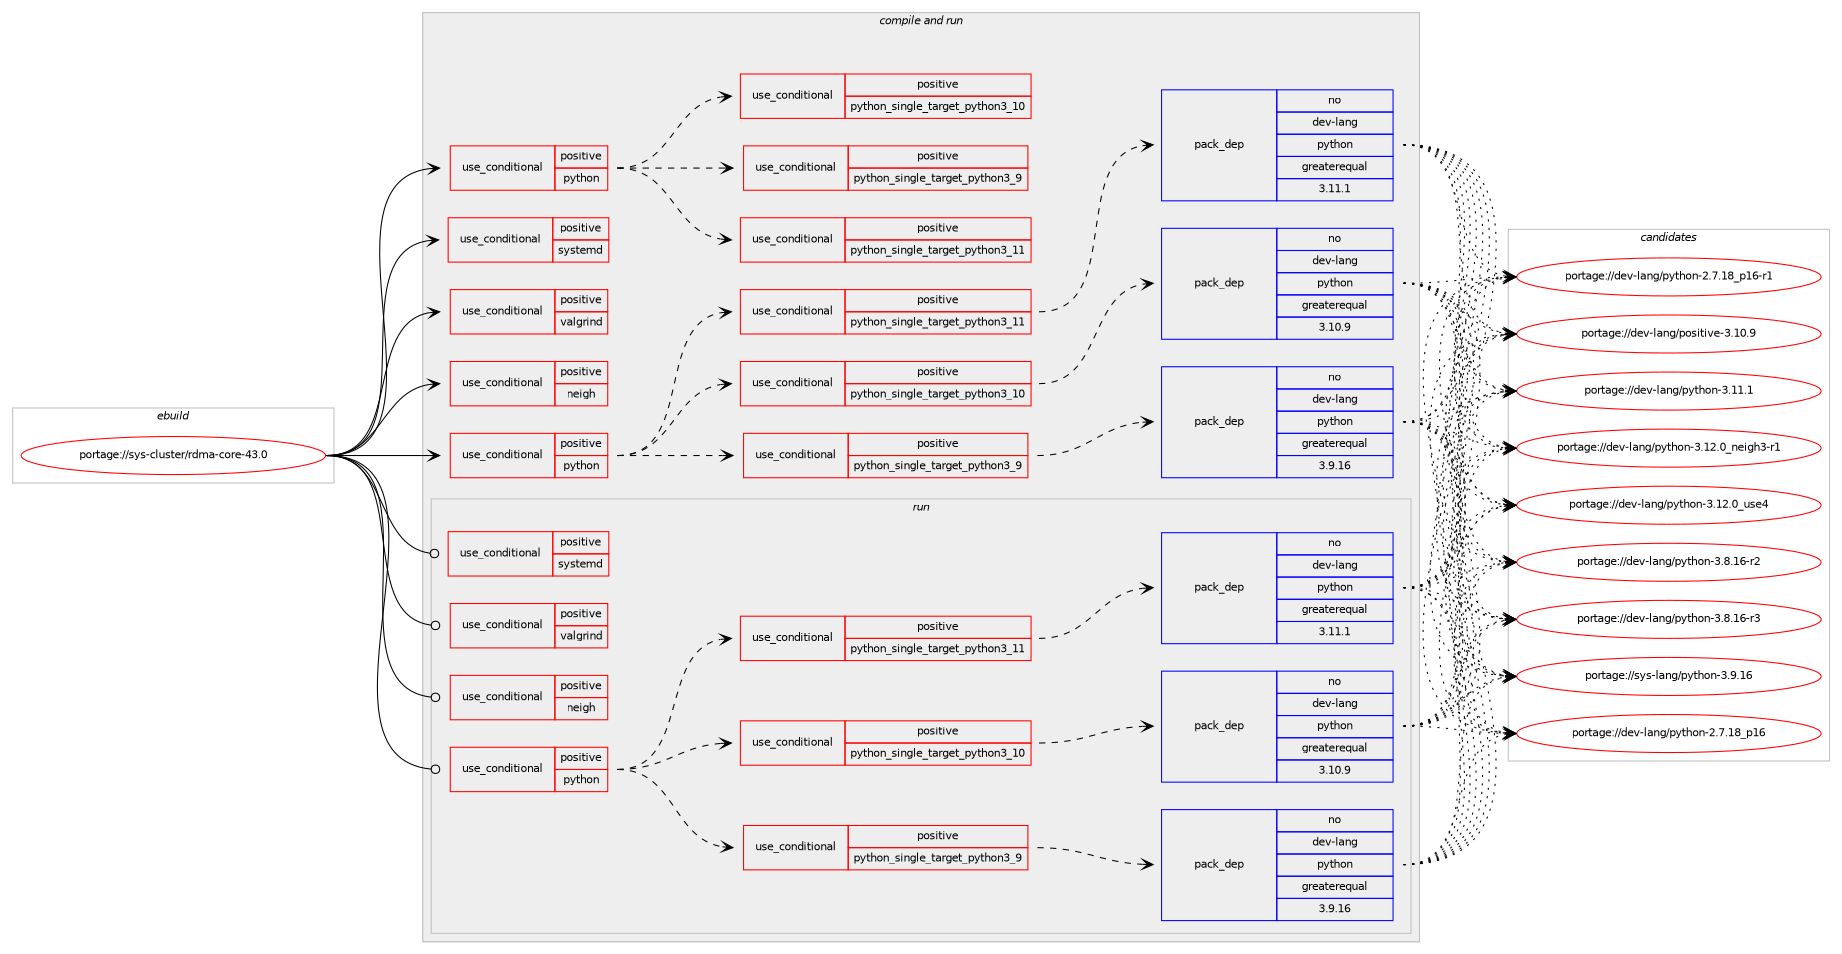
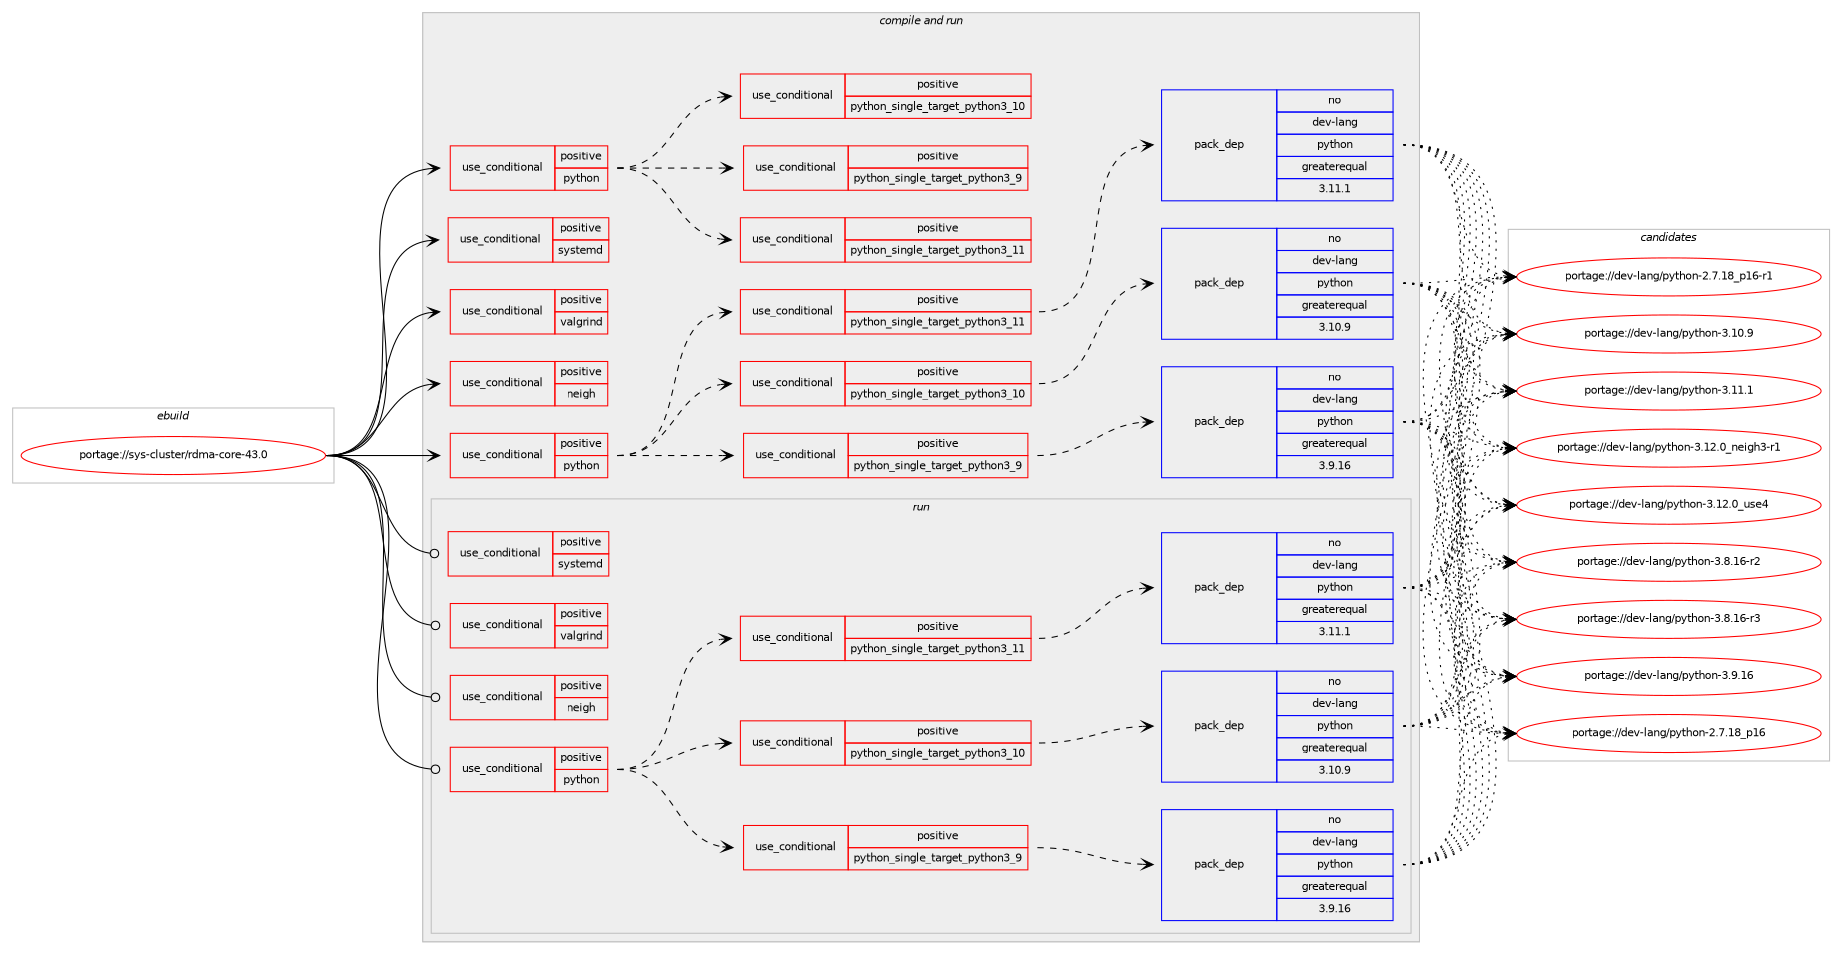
  digraph {
    compound=true
    concentrate=true
    fontname=Helvetica
    fontsize=10
    newrank=true
    rankdir=LR
    ranksep=1.5
    node [color=red fontname=Helvetica fontsize=10 shape=none]
    edge [arrowhead=vee headport=w style=dotted tailport=e weight=100]
    n1 [label="portage://sys-cluster/rdma-core-43.0" width=4 shape=""]
    n2 [label=<<TABLE BORDER="0" CELLBORDER="1" CELLSPACING="0" CELLPADDING="4"><TR><TD ROWSPAN="3" CELLPADDING="10">use_conditional</TD></TR><TR><TD>positive</TD></TR><TR><TD>neigh</TD></TR></TABLE>>]
    n3 [color=blue label=<<TABLE BORDER="0" CELLBORDER="1" CELLSPACING="0" CELLPADDING="4" WIDTH="220"><TR><TD ROWSPAN="6" CELLPADDING="30">pack_dep</TD></TR><TR><TD WIDTH="110">no</TD></TR><TR><TD>dev-lang</TD></TR><TR><TD>python</TD></TR><TR><TD>greaterequal</TD></TR><TR><TD>3.9.16</TD></TR></TABLE>>]
    n4 [label=<<TABLE BORDER="0" CELLBORDER="1" CELLSPACING="0" CELLPADDING="4"><TR><TD ROWSPAN="3" CELLPADDING="10">use_conditional</TD></TR><TR><TD>positive</TD></TR><TR><TD>python_single_target_python3_9</TD></TR></TABLE>>]
    n5 [color=blue label=<<TABLE BORDER="0" CELLBORDER="1" CELLSPACING="0" CELLPADDING="4" WIDTH="220"><TR><TD ROWSPAN="6" CELLPADDING="30">pack_dep</TD></TR><TR><TD WIDTH="110">no</TD></TR><TR><TD>dev-lang</TD></TR><TR><TD>python</TD></TR><TR><TD>greaterequal</TD></TR><TR><TD>3.10.9</TD></TR></TABLE>>]
    n6 [label=<<TABLE BORDER="0" CELLBORDER="1" CELLSPACING="0" CELLPADDING="4"><TR><TD ROWSPAN="3" CELLPADDING="10">use_conditional</TD></TR><TR><TD>positive</TD></TR><TR><TD>python_single_target_python3_10</TD></TR></TABLE>>]
    n7 [color=blue label=<<TABLE BORDER="0" CELLBORDER="1" CELLSPACING="0" CELLPADDING="4" WIDTH="220"><TR><TD ROWSPAN="6" CELLPADDING="30">pack_dep</TD></TR><TR><TD WIDTH="110">no</TD></TR><TR><TD>dev-lang</TD></TR><TR><TD>python</TD></TR><TR><TD>greaterequal</TD></TR><TR><TD>3.11.1</TD></TR></TABLE>>]
    n8 [label=<<TABLE BORDER="0" CELLBORDER="1" CELLSPACING="0" CELLPADDING="4"><TR><TD ROWSPAN="3" CELLPADDING="10">use_conditional</TD></TR><TR><TD>positive</TD></TR><TR><TD>python_single_target_python3_11</TD></TR></TABLE>>]
    n9 [label=<<TABLE BORDER="0" CELLBORDER="1" CELLSPACING="0" CELLPADDING="4"><TR><TD ROWSPAN="3" CELLPADDING="10">use_conditional</TD></TR><TR><TD>positive</TD></TR><TR><TD>python</TD></TR></TABLE>>]
    n10 [label=<<TABLE BORDER="0" CELLBORDER="1" CELLSPACING="0" CELLPADDING="4"><TR><TD ROWSPAN="3" CELLPADDING="10">use_conditional</TD></TR><TR><TD>positive</TD></TR><TR><TD>python_single_target_python3_11</TD></TR></TABLE>>]
    n11 [label=<<TABLE BORDER="0" CELLBORDER="1" CELLSPACING="0" CELLPADDING="4"><TR><TD ROWSPAN="3" CELLPADDING="10">use_conditional</TD></TR><TR><TD>positive</TD></TR><TR><TD>python_single_target_python3_9</TD></TR></TABLE>>]
    n12 [label=<<TABLE BORDER="0" CELLBORDER="1" CELLSPACING="0" CELLPADDING="4"><TR><TD ROWSPAN="3" CELLPADDING="10">use_conditional</TD></TR><TR><TD>positive</TD></TR><TR><TD>python_single_target_python3_10</TD></TR></TABLE>>]
    n13 [label=<<TABLE BORDER="0" CELLBORDER="1" CELLSPACING="0" CELLPADDING="4"><TR><TD ROWSPAN="3" CELLPADDING="10">use_conditional</TD></TR><TR><TD>positive</TD></TR><TR><TD>python</TD></TR></TABLE>>]
    n14 [label=<<TABLE BORDER="0" CELLBORDER="1" CELLSPACING="0" CELLPADDING="4"><TR><TD ROWSPAN="3" CELLPADDING="10">use_conditional</TD></TR><TR><TD>positive</TD></TR><TR><TD>systemd</TD></TR></TABLE>>]
    n15 [label=<<TABLE BORDER="0" CELLBORDER="1" CELLSPACING="0" CELLPADDING="4"><TR><TD ROWSPAN="3" CELLPADDING="10">use_conditional</TD></TR><TR><TD>positive</TD></TR><TR><TD>valgrind</TD></TR></TABLE>>]
    n16 [label=<<TABLE BORDER="0" CELLBORDER="1" CELLSPACING="0" CELLPADDING="4"><TR><TD ROWSPAN="3" CELLPADDING="10">use_conditional</TD></TR><TR><TD>positive</TD></TR><TR><TD>neigh</TD></TR></TABLE>>]
    n17 [color=blue label=<<TABLE BORDER="0" CELLBORDER="1" CELLSPACING="0" CELLPADDING="4" WIDTH="220"><TR><TD ROWSPAN="6" CELLPADDING="30">pack_dep</TD></TR><TR><TD WIDTH="110">no</TD></TR><TR><TD>dev-lang</TD></TR><TR><TD>python</TD></TR><TR><TD>greaterequal</TD></TR><TR><TD>3.9.16</TD></TR></TABLE>>]
    n18 [label=<<TABLE BORDER="0" CELLBORDER="1" CELLSPACING="0" CELLPADDING="4"><TR><TD ROWSPAN="3" CELLPADDING="10">use_conditional</TD></TR><TR><TD>positive</TD></TR><TR><TD>python_single_target_python3_9</TD></TR></TABLE>>]
    n19 [color=blue label=<<TABLE BORDER="0" CELLBORDER="1" CELLSPACING="0" CELLPADDING="4" WIDTH="220"><TR><TD ROWSPAN="6" CELLPADDING="30">pack_dep</TD></TR><TR><TD WIDTH="110">no</TD></TR><TR><TD>dev-lang</TD></TR><TR><TD>python</TD></TR><TR><TD>greaterequal</TD></TR><TR><TD>3.10.9</TD></TR></TABLE>>]
    n20 [label=<<TABLE BORDER="0" CELLBORDER="1" CELLSPACING="0" CELLPADDING="4"><TR><TD ROWSPAN="3" CELLPADDING="10">use_conditional</TD></TR><TR><TD>positive</TD></TR><TR><TD>python_single_target_python3_10</TD></TR></TABLE>>]
    n21 [color=blue label=<<TABLE BORDER="0" CELLBORDER="1" CELLSPACING="0" CELLPADDING="4" WIDTH="220"><TR><TD ROWSPAN="6" CELLPADDING="30">pack_dep</TD></TR><TR><TD WIDTH="110">no</TD></TR><TR><TD>dev-lang</TD></TR><TR><TD>python</TD></TR><TR><TD>greaterequal</TD></TR><TR><TD>3.11.1</TD></TR></TABLE>>]
    n22 [label=<<TABLE BORDER="0" CELLBORDER="1" CELLSPACING="0" CELLPADDING="4"><TR><TD ROWSPAN="3" CELLPADDING="10">use_conditional</TD></TR><TR><TD>positive</TD></TR><TR><TD>python_single_target_python3_11</TD></TR></TABLE>>]
    n23 [label=<<TABLE BORDER="0" CELLBORDER="1" CELLSPACING="0" CELLPADDING="4"><TR><TD ROWSPAN="3" CELLPADDING="10">use_conditional</TD></TR><TR><TD>positive</TD></TR><TR><TD>python</TD></TR></TABLE>>]
    n24 [label=<<TABLE BORDER="0" CELLBORDER="1" CELLSPACING="0" CELLPADDING="4"><TR><TD ROWSPAN="3" CELLPADDING="10">use_conditional</TD></TR><TR><TD>positive</TD></TR><TR><TD>systemd</TD></TR></TABLE>>]
    n25 [label=<<TABLE BORDER="0" CELLBORDER="1" CELLSPACING="0" CELLPADDING="4"><TR><TD ROWSPAN="3" CELLPADDING="10">use_conditional</TD></TR><TR><TD>positive</TD></TR><TR><TD>valgrind</TD></TR></TABLE>>]
    n26 [label="portage://dev-lang/python-2.7.18_p16" width=4 shape=""]
    n27 [label="portage://dev-lang/python-2.7.18_p16-r1" width=4 shape=""]
-   n28 [label="portage://dev-lang/positive-3.10.9" width=4 shape=""]
+   n28 [label="portage://dev-lang/python-3.10.9" width=4 shape=""]
    n29 [label="portage://dev-lang/python-3.11.1" width=4 shape=""]
    n30 [label="portage://dev-lang/python-3.12.0_neigh3-r1" width=4 shape=""]
    n31 [label="portage://dev-lang/python-3.12.0_use4" width=4 shape=""]
    n32 [label="portage://dev-lang/python-3.8.16-r2" width=4 shape=""]
    n33 [label="portage://dev-lang/python-3.8.16-r3" width=4 shape=""]
-   n34 [label="portage://sys-lang/python-3.9.16" width=4 shape=""]
+   n34 [label="portage://dev-lang/python-3.9.16" width=4 shape=""]
    subgraph cluster_1 {
      color=gray
      label=<<i>ebuild</i>>
      rank=same
      n1
    }
    subgraph cluster_2 {
      color=gray
      label=<<i>dependencies</i>>
      subgraph cluster_3 {
        color=gray
        fillcolor="#eeeeee"
        label=<<i>compile</i>>
        style=filled
        subgraph sub_4 {
          color=gray
          fillcolor="#eeeeee"
          label=<<i>compile</i>>
          style=filled
          n2
        }
        subgraph sub_5 {
          color=gray
          fillcolor="#eeeeee"
          label=<<i>compile</i>>
          style=filled
          n9
          subgraph sub_6 {
            color=gray
            fillcolor="#eeeeee"
            label=<<i>compile</i>>
            style=filled
            n4
            subgraph sub_7 {
              color=gray
              fillcolor="#eeeeee"
              label=<<i>compile</i>>
              style=filled
              n3
            }
          }
          subgraph sub_8 {
            color=gray
            fillcolor="#eeeeee"
            label=<<i>compile</i>>
            style=filled
            n6
            subgraph sub_9 {
              color=gray
              fillcolor="#eeeeee"
              label=<<i>compile</i>>
              style=filled
              n5
            }
          }
          subgraph sub_10 {
            color=gray
            fillcolor="#eeeeee"
            label=<<i>compile</i>>
            style=filled
            n8
            subgraph sub_11 {
              color=gray
              fillcolor="#eeeeee"
              label=<<i>compile</i>>
              style=filled
              n7
            }
          }
        }
        subgraph sub_12 {
          color=gray
          fillcolor="#eeeeee"
          label=<<i>compile</i>>
          style=filled
          n13
          subgraph sub_13 {
            color=gray
            fillcolor="#eeeeee"
            label=<<i>compile</i>>
            style=filled
            n10
          }
          subgraph sub_14 {
            color=gray
            fillcolor="#eeeeee"
            label=<<i>compile</i>>
            style=filled
            n11
          }
          subgraph sub_15 {
            color=gray
            fillcolor="#eeeeee"
            label=<<i>compile</i>>
            style=filled
            n12
          }
        }
        subgraph sub_16 {
          color=gray
          fillcolor="#eeeeee"
          label=<<i>compile</i>>
          style=filled
          n14
        }
        subgraph sub_17 {
          color=gray
          fillcolor="#eeeeee"
          label=<<i>compile</i>>
          style=filled
          n15
        }
      }
      subgraph cluster_18 {
        color=gray
        fillcolor="#eeeeee"
        label=<<i>compile and run</i>>
        style=filled
      }
      subgraph cluster_19 {
        color=gray
        fillcolor="#eeeeee"
        label=<<i>run</i>>
        style=filled
        subgraph sub_20 {
          color=gray
          fillcolor="#eeeeee"
          label=<<i>run</i>>
          style=filled
          n16
        }
        subgraph sub_21 {
          color=gray
          fillcolor="#eeeeee"
          label=<<i>run</i>>
          style=filled
          n23
          subgraph sub_22 {
            color=gray
            fillcolor="#eeeeee"
            label=<<i>run</i>>
            style=filled
            n18
            subgraph sub_23 {
              color=gray
              fillcolor="#eeeeee"
              label=<<i>run</i>>
              style=filled
              n17
            }
          }
          subgraph sub_24 {
            color=gray
            fillcolor="#eeeeee"
            label=<<i>run</i>>
            style=filled
            n20
            subgraph sub_25 {
              color=gray
              fillcolor="#eeeeee"
              label=<<i>run</i>>
              style=filled
              n19
            }
          }
          subgraph sub_26 {
            color=gray
            fillcolor="#eeeeee"
            label=<<i>run</i>>
            style=filled
            n22
            subgraph sub_27 {
              color=gray
              fillcolor="#eeeeee"
              label=<<i>run</i>>
              style=filled
              n21
            }
          }
        }
        subgraph sub_28 {
          color=gray
          fillcolor="#eeeeee"
          label=<<i>run</i>>
          style=filled
          n24
        }
        subgraph sub_29 {
          color=gray
          fillcolor="#eeeeee"
          label=<<i>run</i>>
          style=filled
          n25
        }
      }
    }
    subgraph cluster_30 {
      color=gray
      label=<<i>candidates</i>>
      rank=same
      subgraph sub_31 {
        color=black
        label=<<i>candidates</i>>
        nodesep=1
        rank=same
        n26
        n27
        n28
        n29
        n30
        n31
        n32
        n33
        n34
      }
      subgraph sub_32 {
        color=black
        label=<<i>candidates</i>>
        nodesep=1
        rank=same
        n26
        n27
        n28
        n29
        n30
        n31
        n32
        n33
        n34
      }
      subgraph sub_33 {
        color=black
        label=<<i>candidates</i>>
        nodesep=1
        rank=same
        n26
        n27
        n28
        n29
        n30
        n31
        n32
        n33
        n34
      }
      subgraph sub_34 {
        color=black
        label=<<i>candidates</i>>
        nodesep=1
        rank=same
        n26
        n27
        n28
        n29
        n30
        n31
        n32
        n33
        n34
      }
      subgraph sub_35 {
        color=black
        label=<<i>candidates</i>>
        nodesep=1
        rank=same
        n26
        n27
        n28
        n29
        n30
        n31
        n32
        n33
        n34
      }
      subgraph sub_36 {
        color=black
        label=<<i>candidates</i>>
        nodesep=1
        rank=same
        n26
        n27
        n28
        n29
        n30
        n31
        n32
        n33
        n34
      }
    }
    n1 -> n2 [style=solid weight=20]
    n1 -> n9 [style=solid weight=20]
    n1 -> n13 [style=solid weight=20]
    n1 -> n14 [style=solid weight=20]
    n1 -> n15 [style=solid weight=20]
    n1 -> n16 [arrowhead=odot style=solid weight=20]
    n1 -> n23 [arrowhead=odot style=solid weight=20]
    n1 -> n24 [arrowhead=odot style=solid weight=20]
    n1 -> n25 [arrowhead=odot style=solid weight=20]
    n3 -> n26
    n3 -> n27
    n3 -> n28
    n3 -> n29
    n3 -> n30
    n3 -> n31
    n3 -> n32
    n3 -> n33
    n3 -> n34
    n4 -> n3 [style=dashed weight=20]
    n5 -> n26
    n5 -> n27
    n5 -> n28
    n5 -> n29
    n5 -> n30
    n5 -> n31
    n5 -> n32
    n5 -> n33
    n5 -> n34
    n6 -> n5 [style=dashed weight=20]
    n7 -> n26
    n7 -> n27
    n7 -> n28
    n7 -> n29
    n7 -> n30
    n7 -> n31
    n7 -> n32
    n7 -> n33
    n7 -> n34
    n8 -> n7 [style=dashed weight=20]
    n9 -> n4 [style=dashed weight=20]
    n9 -> n6 [style=dashed weight=20]
    n9 -> n8 [style=dashed weight=20]
    n13 -> n10 [style=dashed weight=20]
    n13 -> n11 [style=dashed weight=20]
    n13 -> n12 [style=dashed weight=20]
    n17 -> n26
    n17 -> n27
    n17 -> n28
    n17 -> n29
    n17 -> n30
    n17 -> n31
    n17 -> n32
    n17 -> n33
    n17 -> n34
    n18 -> n17 [style=dashed weight=20]
    n19 -> n26
    n19 -> n27
    n19 -> n28
    n19 -> n29
    n19 -> n30
    n19 -> n31
    n19 -> n32
    n19 -> n33
    n19 -> n34
    n20 -> n19 [style=dashed weight=20]
    n21 -> n26
    n21 -> n27
    n21 -> n28
    n21 -> n29
    n21 -> n30
    n21 -> n31
    n21 -> n32
    n21 -> n33
    n21 -> n34
    n22 -> n21 [style=dashed weight=20]
    n23 -> n18 [style=dashed weight=20]
    n23 -> n20 [style=dashed weight=20]
    n23 -> n22 [style=dashed weight=20]
  }
